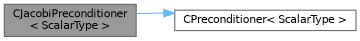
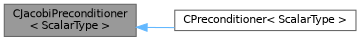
  digraph {
    rankdir=LR
    node [color=gray40 fontname=Helvetica fontsize=10 shape=box style=filled]
    n1 [fillcolor=grey60 fontcolor=black height=0.2 label="CJacobiPreconditioner\l\< ScalarType \>" width=0.4]
    n2 [fillcolor=white height=0.2 label="CPreconditioner\< ScalarType \>" width=0.4]
-   n2 -> n1 [color=steelblue1 dir=back fontname=Helvetica fontsize=10 labelfontname=Helvetica labelfontsize=10 style=solid]
+   n1 -> n2 [color=steelblue1 dir=back fontname=Helvetica fontsize=10 labelfontname=Helvetica labelfontsize=10 style=solid]
  }
